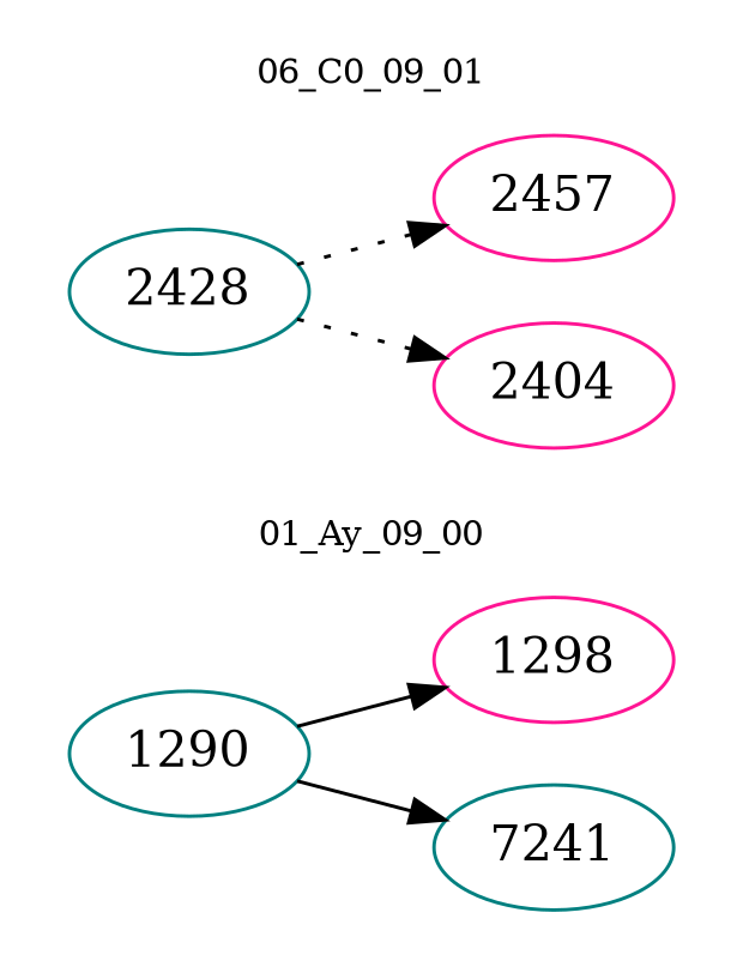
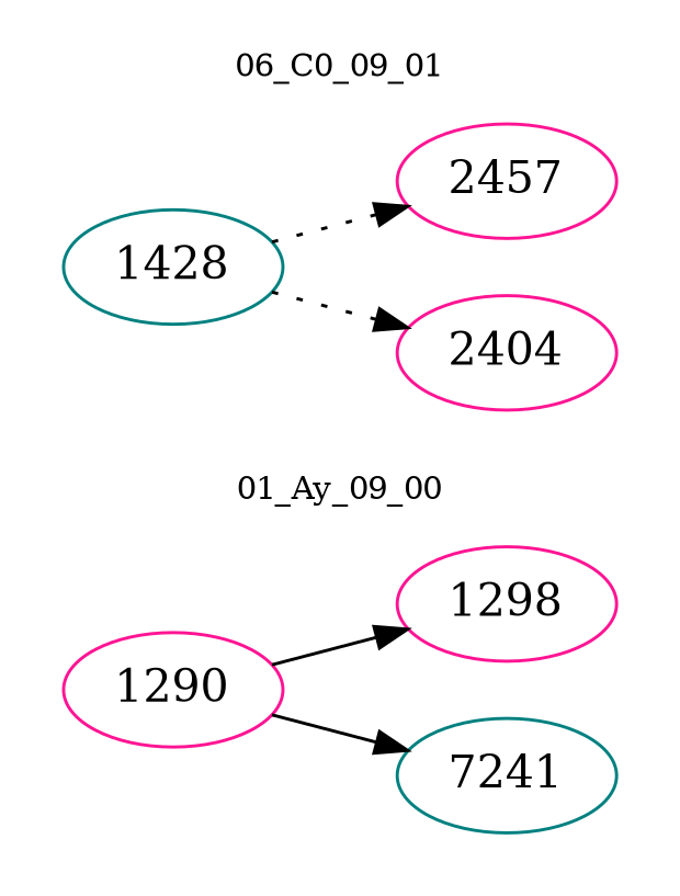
  digraph {
    rankdir=LR
    node [color=teal]
    edge [color=black style=solid]
-   n1 [label=1290]
+   n1 [color=deeppink label=1290]
    n2 [label=7241]
    n3 [color=deeppink label=1298]
-   n4 [label=2428]
+   n4 [label=1428]
    n5 [color=deeppink label=2404]
    n6 [color=deeppink label=2457]
    subgraph cluster_1 {
      color=white
      fontsize=10
      label="01_Ay_09_00"
      n1
      n2
      n3
    }
    subgraph cluster_2 {
      color=white
      fontsize=10
      label="06_C0_09_01"
      n4
      n5
      n6
    }
    n1 -> n2
    n1 -> n3
    n4 -> n5 [style=dotted]
    n4 -> n6 [style=dotted]
  }
